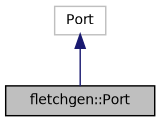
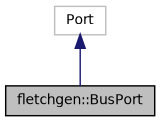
  digraph {
    node [fontname=Helvetica fontsize=10 shape=record style=filled]
-   n1 [color=black fillcolor=grey75 fontcolor=black height=0.2 label="fletchgen::Port" width=0.4]
+   n1 [color=black fillcolor=grey75 fontcolor=black height=0.2 label="fletchgen::BusPort" width=0.4]
    n2 [color=grey75 fillcolor=white height=0.2 label=Port width=0.4]
    n2 -> n1 [color=midnightblue dir=back fontname=Helvetica fontsize=10 labelfontname=Helvetica labelfontsize=10 style=solid]
  }
